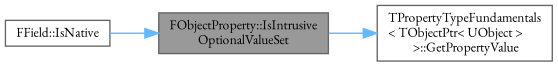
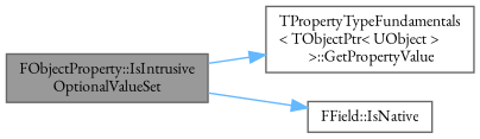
  digraph {
    rankdir=LR
    fontname="EB Garamond"
    node [color=grey40 fillcolor=white fontname="EB Garamond" fontsize=10 shape=box style=filled]
    edge [color=steelblue1 fontname="EB Garamond" fontsize=10 labelfontname=Helvetica labelfontsize=10 style=solid]
    n1 [color=gray40 fillcolor=grey60 fontcolor=black height=0.2 label="FObjectProperty::IsIntrusive\lOptionalValueSet" width=0.4]
    n2 [height=0.2 label="TPropertyTypeFundamentals\l\< TObjectPtr\< UObject \>\l \>::GetPropertyValue" width=0.4]
    n3 [height=0.2 label="FField::IsNative" width=0.4]
    n1 -> n2
-   n3 -> n1
+   n1 -> n3
  }
